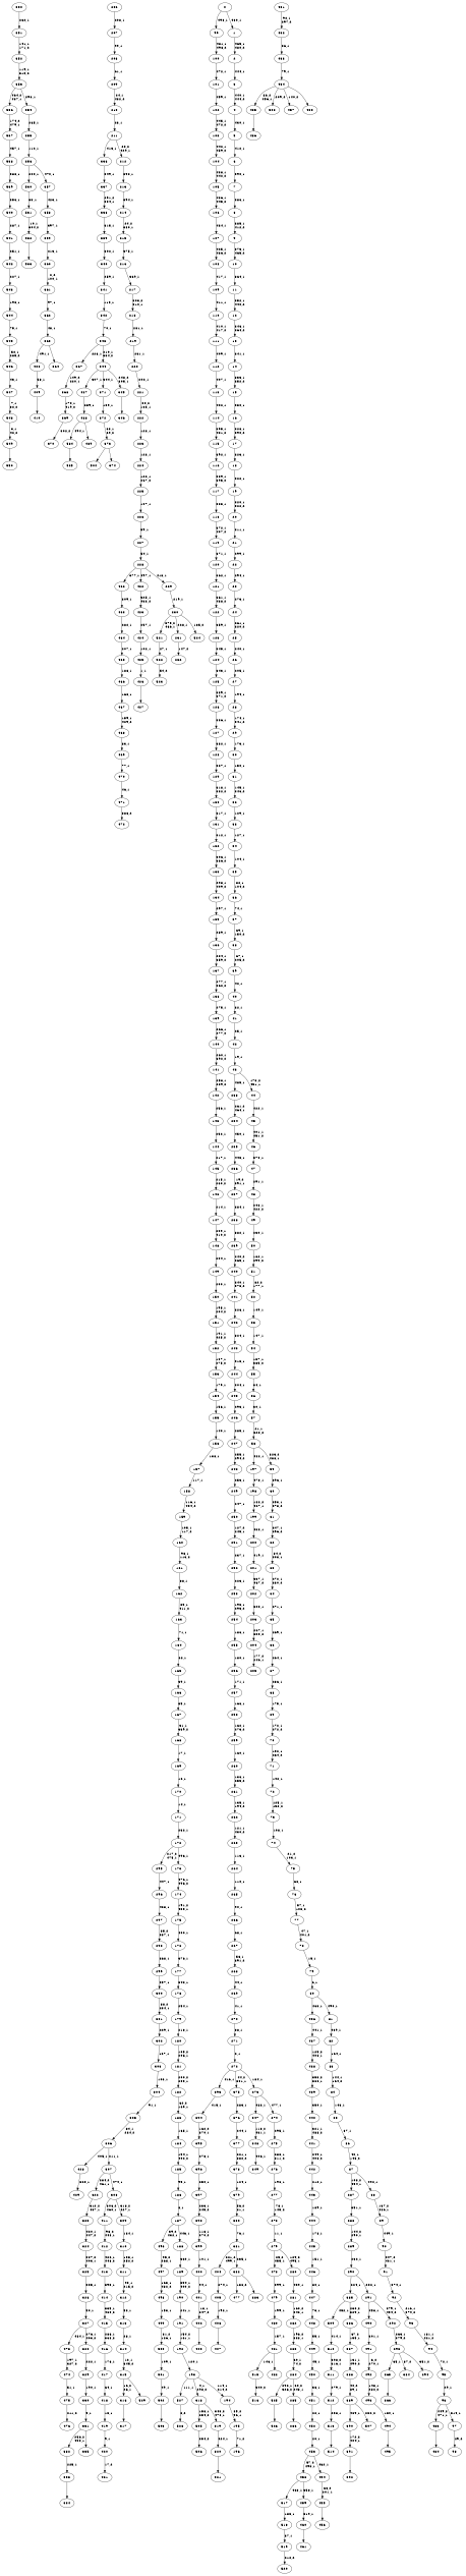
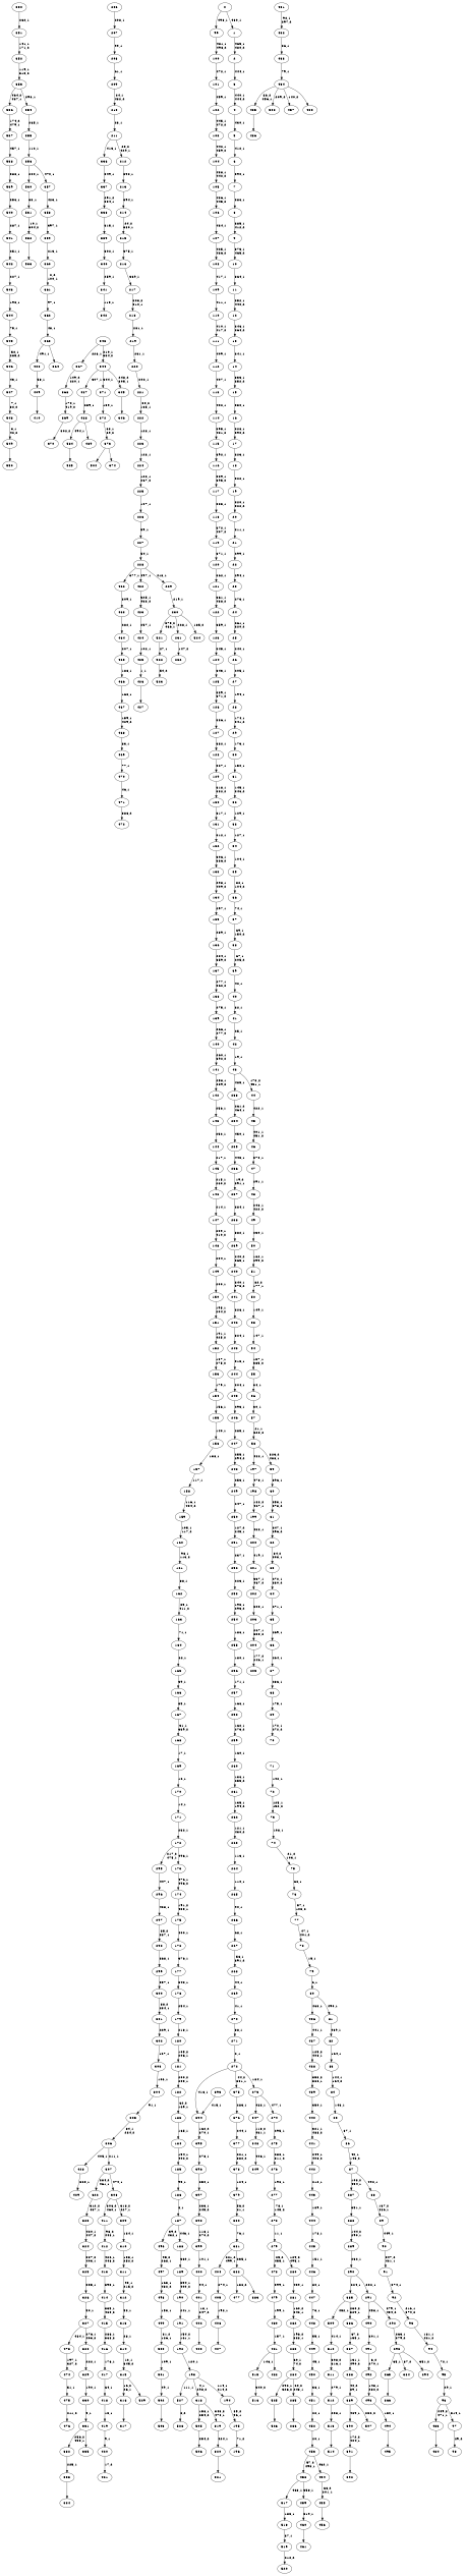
  digraph {
    549
    550
    548
    547
    546
    545
    544
    543
    542
    541
    540
    539
    538
    537
    536
    534
    535
    532
    533
    531
    530
    527
    528
    525
    526
    522
    523
    521
    519
    520
    518
    517
    515
    516
    513
    514
    512
    511
    510
    509
    505
    506
    502
    503
    501
    500
    499
    498
    497
    496
    494
    495
    493
    492
    491
    490
    488
    489
    487
    485
    486
    483
    484
    481
    482
    480
    479
    478
    475
    476
    474
    473
    471
    472
    470
    469
    468
    467
    466
    465
    464
    463
    462
    460
    461
    459
    458
    455
    456
    454
    453
    452
    451
    450
    449
    448
    447
    446
    445
    444
    443
    442
    441
    440
    439
    438
    437
    436
    434
    508
    457
    435
    433
    432
    431
    428
    429
    426
    427
    425
    424
    423
    422
    420
    421
    419
    418
    417
    416
    415
    414
    413
    412
    411
    409
    410
    408
    406
    407
    405
    404
    402
    403
    401
    400
    399
    398
    397
    396
    395
    394
    393
    391
    392
    390
    389
    507
    388
    387
    386
    385
    382
    477
    383
    381
    380
    379
    378
    377
    376
    375
    373
    504
    374
    372
    371
    369
    370
    368
    367
    365
    366
    363
    364
    362
    361
    360
    359
    358
    357
    356
    355
    354
    353
    352
    351
    350
    348
    349
    347
    345
    346
    344
    343
    342
    341
    340
    339
    338
    337
    336
    333
    334
    332
    331
    335
    330
    329
    328
    327
    326
    325
    324
    323
    322
    320
    321
    319
    318
    316
    317
    315
    529
    314
    313
    312
    311
    310
    309
    308
    307
    306
    305
    304
    303
    302
    301
    300
    299
    298
    297
    296
    295
    293
    384
    294
    292
    291
    290
    289
    288
    287
    285
    286
    284
    283
    282
    281
    280
    279
    278
    277
    276
    275
    274
    273
    272
    271
    270
    269
    268
    267
    266
    265
    264
    263
    262
    261
    260
    259
    258
    257
    256
    255
    254
    253
    252
    251
    250
    249
    248
    247
    246
    245
    244
    243
    242
    241
    240
    239
    238
    237
    236
    235
    234
    233
    231
    232
    230
    524
    229
    228
    227
    226
    225
    224
    223
    222
    221
    220
    219
    218
    217
    216
    215
    214
    213
    212
    211
    210
    209
    208
    207
    206
    204
    205
    203
    202
    201
    200
    199
    198
    197
    195
    196
    194
    193
    192
    191
    190
    189
    188
    187
    186
    185
    184
    183
    182
    181
    180
    179
    178
    177
    176
    175
    174
    173
    172
    171
    170
    169
    168
    167
    166
    165
    164
    163
    162
    161
    160
    159
    158
    157
    156
    155
    154
    153
    152
    151
    150
    149
    148
    147
    146
    145
    144
    143
    142
    141
    140
    139
    138
    137
    136
    135
    134
    133
    132
    131
    130
    129
    128
    127
    126
    125
    124
    123
    122
    121
    120
    119
    118
    117
    116
    115
    114
    113
    112
    111
    110
    109
    108
    107
    106
    105
    104
    103
    102
    101
    100
    99
    97
    98
    96
    95
    94
    93
    92
    91
    90
    89
    88
    87
    86
    85
    84
    83
    82
    81
    80
    79
    78
    77
    76
    75
    74
    73
    72
    71
    70
    69
    68
    67
    66
    65
    64
    63
    62
    61
    60
    59
    58
    57
    56
    55
    54
    53
    52
    51
    50
    49
    48
    47
    46
    45
    44
    43
    42
    41
    40
    39
    38
    37
    36
    35
    34
    33
    32
    31
    30
    29
    28
    27
    26
    25
    24
    23
    22
    21
    20
    19
    18
    17
    16
    15
    14
    13
    12
    11
    10
    9
    8
    7
    6
    5
    4
    3
    2
    1
    0
    549 -> 550
    548 -> 549 [label="3,1\n42,2"]
    547 -> 548 [label="7,1\n32,2"]
    546 -> 547 [label="43,1"]
    545 -> 546 [label="52,1\n285,2"]
    544 -> 545 [label="75,1"]
    543 -> 544 [label="198,1"]
    542 -> 543 [label="227,1"]
    541 -> 542 [label="251,1"]
    540 -> 541 [label="287,1"]
    539 -> 540 [label="356,1"]
    538 -> 539 [label="388,1"]
    537 -> 538 [label="457,1"]
    536 -> 537 [label="174,2\n479,1"]
    534 -> 535
    532 -> 533
    531 -> 532 [label="10,1\n304,2"]
    530 -> 531 [label="33,1"]
    527 -> 528 [label="8,2"]
    525 -> 526
    522 -> 523 [label="54,2"]
    521 -> 522 [label="27,1"]
    519 -> 520 [label="212,2"]
    518 -> 519 [label="37,1"]
    517 -> 518 [label="183,1"]
    515 -> 516 [label="340,2"]
    513 -> 514
    512 -> 513 [label="238,1"]
    511 -> 512 [label="279,1"]
    510 -> 511 [label="308,2\n316,1"]
    509 -> 510 [label="414,1"]
    505 -> 506 [label="354,2"]
    502 -> 503
    501 -> 502 [label="49,1"]
    500 -> 501 [label="109,1"]
    499 -> 500 [label="31,2\n126,1"]
    498 -> 499 [label="153,1"]
    497 -> 498 [label="163,1\n432,2"]
    496 -> 497 [label="95,2\n268,1"]
    494 -> 495
    493 -> 494 [label="130,1"]
    492 -> 493 [label="148,1\n232,2"]
    491 -> 492 [label="6,2\n270,1"]
    490 -> 491 [label="301,1"]
    488 -> 534 [label="494,1"]
    488 -> 489
    487 -> 488 [label="239,1"]
    485 -> 486
    483 -> 484
    481 -> 515 [label="146,1"]
    481 -> 482
    480 -> 481 [label="157,1"]
    479 -> 480 [label="199,1"]
    478 -> 479 [label="399,1"]
    475 -> 476 [label="211,2"]
    474 -> 475 [label="51,1"]
    473 -> 474 [label="197,1\n327,2"]
    471 -> 472 [label="386,2"]
    470 -> 471 [label="46,1"]
    469 -> 470 [label="77,1"]
    468 -> 469 [label="83,1"]
    467 -> 468 [label="159,1\n429,2"]
    466 -> 467 [label="168,1"]
    465 -> 466 [label="188,1"]
    464 -> 465 [label="207,1"]
    463 -> 464 [label="282,1"]
    462 -> 463 [label="309,1"]
    460 -> 461
    459 -> 460 [label="319,1"]
    458 -> 517 [label="468,1"]
    458 -> 459 [label="358,1"]
    455 -> 456
    454 -> 455 [label="66,2\n201,1"]
    453 -> 458 [label="57,2\n493,1"]
    453 -> 454 [label="462,1"]
    452 -> 453 [label="20,1"]
    451 -> 452 [label="22,1"]
    450 -> 451 [label="36,1"]
    449 -> 450 [label="45,1"]
    448 -> 449 [label="55,1"]
    447 -> 448 [label="73,1"]
    446 -> 447 [label="80,1"]
    445 -> 446 [label="151,1"]
    444 -> 445 [label="178,1"]
    443 -> 444 [label="189,1"]
    442 -> 443 [label="212,1"]
    441 -> 442 [label="249,1\n408,2"]
    440 -> 441 [label="321,1\n488,2"]
    439 -> 440 [label="350,1"]
    438 -> 439 [label="353,2\n366,1"]
    437 -> 438 [label="125,2\n408,1"]
    436 -> 437 [label="441,1"]
    434 -> 485 [label="86,2\n456,1"]
    434 -> 508 [label="209,2"]
    434 -> 457 [label="140,2"]
    434 -> 435
    433 -> 434 [label="79,1"]
    432 -> 433 [label="86,1"]
    431 -> 432 [label="92,1\n297,2"]
    428 -> 429 [label="363,1"]
    426 -> 427
    425 -> 426 [label="1,1"]
    424 -> 425 [label="102,1"]
    423 -> 424 [label="257,1"]
    422 -> 423 [label="325,1\n433,2"]
    420 -> 421 [label="17,2"]
    419 -> 420 [label="9,1"]
    418 -> 419 [label="13,1"]
    417 -> 418 [label="64,1"]
    416 -> 417 [label="176,1"]
    415 -> 416 [label="286,1\n368,2"]
    414 -> 415 [label="335,1\n460,2"]
    413 -> 414 [label="393,1"]
    412 -> 413 [label="426,1\n448,2"]
    411 -> 412 [label="98,2\n448,1"]
    409 -> 410
    408 -> 409 [label="58,1"]
    406 -> 407
    405 -> 406 [label="192,1"]
    404 -> 405 [label="274,1"]
    402 -> 403
    401 -> 402 [label="18,1\n247,2"]
    400 -> 401 [label="94,1"]
    399 -> 400 [label="101,1"]
    398 -> 399 [label="118,1\n370,2"]
    397 -> 398 [label="233,1\n245,2"]
    396 -> 397 [label="250,1"]
    395 -> 396 [label="278,1"]
    394 -> 395 [label="162,2\n370,1"]
    393 -> 394 [label="415,1"]
    391 -> 392
    390 -> 391 [label="172,2\n404,1"]
    389 -> 390 [label="469,1"]
    389 -> 507 [label="236,2"]
    388 -> 389 [label="40,2\n89,1"]
    387 -> 388 [label="131,1\n490,2"]
    386 -> 387 [label="67,2\n155,1"]
    385 -> 509 [label="452,1"]
    385 -> 386 [label="230,2\n329,1"]
    382 -> 477 [label="136,2"]
    382 -> 383
    381 -> 404 [label="221,2\n499,1"]
    381 -> 382 [label="235,1"]
    380 -> 381 [label="76,1"]
    379 -> 380 [label="56,2\n81,1"]
    378 -> 379 [label="124,1"]
    377 -> 378 [label="221,1\n382,2"]
    376 -> 377 [label="244,1"]
    375 -> 376 [label="283,1"]
    373 -> 504
    373 -> 374
    372 -> 373 [label="63,1\n69,2"]
    371 -> 372 [label="139,1"]
    369 -> 370 [label="302,2"]
    368 -> 369 [label="170,1\n419,2"]
    367 -> 368 [label="149,2\n220,1"]
    365 -> 366
    363 -> 408 [label="491,1"]
    363 -> 364
    362 -> 363 [label="48,1"]
    361 -> 362 [label="97,1"]
    360 -> 361 [label="2,2\n100,1"]
    359 -> 360 [label="213,1"]
    358 -> 359 [label="397,1"]
    357 -> 358 [label="423,1"]
    356 -> 530 [label="280,1"]
    356 -> 357 [label="470,1"]
    355 -> 356 [label="112,1"]
    354 -> 355 [label="265,1"]
    353 -> 536 [label="464,2\n487,1"]
    353 -> 354 [label="296,1"]
    352 -> 353 [label="119,1\n313,2"]
    351 -> 352 [label="141,1\n171,2"]
    350 -> 351 [label="262,1"]
    348 -> 349 [label="406,1"]
    347 -> 348 [label="113,2\n431,1"]
    345 -> 346
    344 -> 487 [label="307,1"]
    344 -> 371 [label="344,1"]
    344 -> 345 [label="248,2\n305,1"]
    343 -> 367 [label="226,1"]
    343 -> 344 [label="210,1\n334,2"]
-   342 -> 343 [label="70,1"]
    341 -> 342 [label="115,1"]
    340 -> 341 [label="259,1"]
    339 -> 340 [label="302,1"]
    338 -> 339 [label="315,1"]
    337 -> 338 [label="291,2\n334,1"]
    336 -> 337 [label="349,1"]
    333 -> 334
    332 -> 333 [label="225,1"]
    331 -> 332 [label="256,2\n453,1"]
    331 -> 335
    330 -> 331 [label="5,1"]
    329 -> 330 [label="190,1"]
    328 -> 329 [label="222,1"]
    327 -> 473 [label="484,1"]
    327 -> 328 [label="276,1\n403,2"]
    326 -> 327 [label="50,1"]
    325 -> 326 [label="355,1"]
    324 -> 325 [label="387,2\n403,1"]
    323 -> 324 [label="420,1\n447,2"]
    322 -> 323 [label="312,2\n437,1"]
    320 -> 321
    319 -> 320 [label="424,1"]
    318 -> 505 [label="158,1\n254,2"]
    318 -> 319 [label="343,2\n478,1"]
    316 -> 317
    315 -> 316 [label="16,2\n26,1"]
    315 -> 529
    314 -> 315 [label="12,1\n345,2"]
    313 -> 314 [label="28,1"]
    312 -> 313 [label="53,1"]
    311 -> 312 [label="93,1\n215,2"]
    310 -> 311 [label="133,1\n252,2"]
    309 -> 310 [label="134,1"]
    308 -> 411 [label="306,2\n460,1"]
    308 -> 309 [label="318,2\n427,1"]
    307 -> 322 [label="284,2\n461,1"]
    307 -> 308 [label="474,1"]
    306 -> 428 [label="405,1"]
    306 -> 307 [label="211,1"]
    305 -> 306 [label="84,1\n234,2"]
    304 -> 305 [label="91,1"]
    303 -> 304 [label="106,1"]
    302 -> 303 [label="167,1"]
    301 -> 302 [label="229,1"]
    300 -> 301 [label="88,2\n234,1"]
    299 -> 300 [label="357,1"]
    298 -> 299 [label="368,1"]
    297 -> 298 [label="35,2\n387,1"]
    296 -> 297 [label="428,1"]
    295 -> 296 [label="447,1"]
    293 -> 365 [label="65,1"]
    293 -> 384 [label="87,2"]
    293 -> 294 [label="351,2"]
    292 -> 293 [label="263,1\n379,2"]
    291 -> 490 [label="458,1"]
    291 -> 292 [label="379,1\n454,2"]
    290 -> 385 [label="224,1"]
    290 -> 291 [label="232,1"]
    289 -> 290 [label="232,1"]
    288 -> 289 [label="144,2\n290,1"]
    287 -> 288 [label="351,1"]
    285 -> 286
    284 -> 525 [label="292,1\n326,2"]
    284 -> 285 [label="60,2\n243,1"]
    283 -> 284 [label="60,1\n74,2"]
    282 -> 283 [label="196,2\n338,1"]
    281 -> 282 [label="160,2\n342,1"]
    280 -> 281 [label="439,1"]
    279 -> 478 [label="25,2\n455,1"]
    279 -> 280 [label="129,2\n495,1"]
    278 -> 279 [label="11,1"]
    277 -> 278 [label="78,1\n145,2"]
    276 -> 277 [label="196,1"]
    275 -> 276 [label="288,1\n311,2"]
    274 -> 275 [label="295,1"]
    273 -> 347 [label="483,1"]
    273 -> 274 [label="477,1"]
-   272 -> 393 [label="416,1"]
+   272 -> 394 [label="416,1"]
    272 -> 375 [label="44,2\n381,1"]
    272 -> 273 [label="184,1"]
    271 -> 272 [label="2,1"]
    270 -> 271 [label="38,1"]
    269 -> 270 [label="41,1"]
    268 -> 269 [label="44,1"]
    267 -> 268 [label="56,1\n391,2"]
    266 -> 267 [label="68,1"]
    265 -> 266 [label="90,1"]
    264 -> 265 [label="110,1"]
    263 -> 264 [label="113,1"]
    262 -> 263 [label="121,1\n430,2"]
    261 -> 262 [label="135,1\n194,2"]
    260 -> 261 [label="136,1\n255,2"]
    259 -> 260 [label="160,1"]
    258 -> 259 [label="162,1\n273,2"]
    257 -> 258 [label="166,1"]
    256 -> 257 [label="171,1"]
    255 -> 256 [label="180,1"]
    254 -> 255 [label="186,1"]
    253 -> 254 [label="193,1\n293,2"]
    252 -> 253 [label="223,1"]
    251 -> 252 [label="237,1"]
    250 -> 251 [label="127,2\n245,1"]
    249 -> 250 [label="247,1"]
    248 -> 249 [label="253,1"]
    247 -> 248 [label="255,1\n294,2"]
    246 -> 247 [label="285,1"]
    245 -> 246 [label="293,1"]
    244 -> 245 [label="304,1"]
    243 -> 244 [label="313,1"]
    242 -> 243 [label="324,1"]
    241 -> 242 [label="326,1"]
    240 -> 241 [label="340,1\n373,2"]
    239 -> 240 [label="240,2\n365,1"]
    238 -> 239 [label="382,1"]
    237 -> 238 [label="384,1"]
    236 -> 237 [label="19,2\n391,1"]
    235 -> 236 [label="443,1"]
    234 -> 235 [label="450,1"]
    233 -> 234 [label="261,2\n464,1"]
    231 -> 232 [label="147,2"]
    230 -> 521 [label="375,2\n466,1"]
    230 -> 231 [label="228,1"]
    230 -> 524 [label="185,2"]
    229 -> 230 [label="219,1"]
    228 -> 462 [label="377,1"]
    228 -> 422 [label="497,1"]
    228 -> 229 [label="418,1"]
    227 -> 228 [label="54,1"]
    226 -> 227 [label="59,1"]
    225 -> 226 [label="107,1"]
    224 -> 225 [label="122,1\n267,2"]
    223 -> 224 [label="123,1"]
    222 -> 223 [label="128,1"]
    221 -> 222 [label="30,2\n185,1"]
    220 -> 221 [label="202,1"]
    219 -> 220 [label="231,1"]
    218 -> 219 [label="281,1"]
    217 -> 218 [label="303,2\n310,1"]
    216 -> 217 [label="369,1"]
    215 -> 216 [label="375,1"]
    214 -> 215 [label="24,2\n380,1"]
    213 -> 214 [label="394,1"]
    212 -> 213 [label="398,1"]
    211 -> 336 [label="413,1"]
    211 -> 212 [label="23,2\n429,1"]
    210 -> 211 [label="23,1"]
    209 -> 210 [label="24,1\n482,2"]
    208 -> 209 [label="61,1"]
    207 -> 208 [label="99,1"]
    206 -> 207 [label="208,1"]
    204 -> 205 [label="177,2\n246,1"]
    203 -> 204 [label="267,1\n333,2"]
    202 -> 203 [label="303,1"]
    201 -> 202 [label="337,1\n467,2"]
    200 -> 201 [label="419,1"]
    199 -> 200 [label="433,1"]
    198 -> 199 [label="182,2\n467,1"]
    197 -> 198 [label="473,1"]
    195 -> 196 [label="71,2"]
    194 -> 195 [label="85,2\n96,1"]
    193 -> 527 [label="111,1"]
    193 -> 318 [label="4,1\n298,2"]
    193 -> 194 [label="114,1\n214,2"]
    192 -> 193 [label="120,1"]
    191 -> 192 [label="154,2\n161,1"]
    190 -> 191 [label="241,1"]
    189 -> 190 [label="354,1\n400,2"]
    188 -> 189 [label="360,1"]
    187 -> 496 [label="39,2\n432,1"]
    187 -> 188 [label="446,1"]
    186 -> 187 [label="8,1"]
    185 -> 186 [label="95,1"]
    184 -> 185 [label="154,1\n402,2"]
    183 -> 184 [label="165,1"]
    182 -> 183 [label="62,2\n169,1"]
    181 -> 182 [label="200,2\n203,1"]
    180 -> 181 [label="105,2\n206,1"]
    179 -> 180 [label="218,1"]
    178 -> 179 [label="254,1"]
    177 -> 178 [label="348,1"]
    176 -> 177 [label="376,1"]
    175 -> 176 [label="400,1"]
    174 -> 175 [label="191,2\n435,1"]
    173 -> 174 [label="476,1\n496,2"]
    172 -> 295 [label="217,2\n475,1"]
    172 -> 173 [label="496,1"]
    171 -> 172 [label="232,1"]
    170 -> 171 [label="14,1"]
    169 -> 170 [label="16,1"]
    168 -> 169 [label="17,1"]
    167 -> 168 [label="31,1\n339,2"]
    166 -> 167 [label="35,1"]
    165 -> 166 [label="39,1"]
    164 -> 165 [label="62,1"]
    163 -> 164 [label="71,1"]
    162 -> 163 [label="85,1\n411,2"]
    161 -> 162 [label="88,1"]
    160 -> 161 [label="98,1\n116,2"]
    159 -> 160 [label="105,1\n117,2"]
    158 -> 159 [label="116,1\n434,2"]
    157 -> 158 [label="117,1"]
    156 -> 157 [label="138,1"]
    155 -> 156 [label="140,1"]
    154 -> 155 [label="156,1"]
    153 -> 154 [label="179,1"]
    152 -> 153 [label="187,1\n275,2"]
    151 -> 152 [label="191,1\n425,2"]
    150 -> 151 [label="195,1\n204,2"]
    149 -> 150 [label="200,1"]
    148 -> 149 [label="204,1"]
    147 -> 148 [label="209,1\n410,2"]
    146 -> 147 [label="214,1"]
    145 -> 146 [label="215,1\n260,2"]
    144 -> 145 [label="217,1"]
    143 -> 144 [label="252,1"]
    142 -> 143 [label="256,1"]
    141 -> 142 [label="258,1\n289,2"]
    140 -> 141 [label="260,1\n392,2"]
    139 -> 140 [label="266,1\n277,2"]
    138 -> 139 [label="275,1"]
    137 -> 138 [label="277,1\n362,2"]
    136 -> 137 [label="284,1\n359,2"]
    135 -> 136 [label="289,1"]
    134 -> 135 [label="297,1"]
    133 -> 134 [label="298,1\n409,2"]
    132 -> 133 [label="306,1\n336,2"]
    131 -> 132 [label="312,1"]
    130 -> 131 [label="317,1"]
    129 -> 130 [label="318,1\n332,2"]
    128 -> 129 [label="327,1"]
    127 -> 128 [label="332,1"]
    126 -> 127 [label="336,1"]
    125 -> 126 [label="339,1\n371,2"]
    124 -> 125 [label="343,1"]
    123 -> 124 [label="345,1"]
    122 -> 123 [label="359,1"]
    121 -> 122 [label="361,1\n438,2"]
    120 -> 121 [label="362,1"]
    119 -> 120 [label="371,1"]
    118 -> 119 [label="372,1\n407,2"]
    117 -> 118 [label="383,1"]
    116 -> 117 [label="389,1\n395,2"]
    115 -> 116 [label="392,1"]
    114 -> 115 [label="395,1\n481,2"]
    113 -> 114 [label="402,1"]
    112 -> 113 [label="407,1"]
    111 -> 112 [label="409,1"]
    110 -> 111 [label="410,1\n417,2"]
    109 -> 110 [label="411,1"]
    108 -> 109 [label="417,1"]
    107 -> 108 [label="425,1\n436,2"]
    106 -> 107 [label="434,1"]
    105 -> 106 [label="436,1\n445,2"]
    104 -> 105 [label="438,1\n442,2"]
    103 -> 104 [label="442,1\n459,2"]
    102 -> 103 [label="445,1\n472,2"]
    101 -> 102 [label="459,1"]
    100 -> 101 [label="472,1"]
    99 -> 100 [label="481,1\n498,2"]
    97 -> 98 [label="29,2"]
    96 -> 483 [label="449,2\n471,1"]
    96 -> 97 [label="314,1"]
    95 -> 96 [label="29,1"]
    94 -> 95 [label="72,1"]
    93 -> 94 [label="181,1\n421,2"]
    92 -> 93 [label="216,1\n374,2"]
    91 -> 92 [label="374,1"]
    90 -> 91 [label="347,2\n421,1"]
    89 -> 90 [label="449,1"]
    88 -> 89 [label="137,2\n486,1"]
    87 -> 287 [label="108,2\n454,1"]
    87 -> 88 [label="492,1"]
    86 -> 87 [label="40,1\n143,2"]
    85 -> 86 [label="87,1"]
    84 -> 85 [label="143,1"]
    83 -> 84 [label="144,1\n164,2"]
    82 -> 83 [label="164,1"]
    81 -> 82 [label="489,1"]
    80 -> 436 [label="463,1"]
    80 -> 81 [label="490,1"]
    79 -> 80 [label="6,1"]
    78 -> 79 [label="15,1"]
    77 -> 78 [label="47,1\n401,2"]
    76 -> 77 [label="57,1\n103,2"]
    75 -> 76 [label="66,1"]
    74 -> 75 [label="21,2\n103,1"]
    73 -> 74 [label="108,1"]
    72 -> 73 [label="125,1\n152,2"]
    71 -> 72 [label="142,1"]
-   70 -> 71 [label="152,1\n264,2"]
    69 -> 70 [label="172,1\n272,2"]
    68 -> 69 [label="175,1"]
    67 -> 68 [label="236,1"]
    66 -> 67 [label="264,1"]
    65 -> 66 [label="269,1"]
    64 -> 65 [label="271,1"]
    63 -> 64 [label="272,1\n330,2"]
    62 -> 63 [label="34,2\n308,1"]
    61 -> 62 [label="347,1\n396,2"]
    60 -> 61 [label="353,1\n378,2"]
    59 -> 60 [label="396,1"]
    58 -> 197 [label="482,1"]
    58 -> 59 [label="323,2\n488,1"]
    57 -> 58 [label="21,1\n328,2"]
    56 -> 57 [label="30,1"]
    55 -> 56 [label="34,1"]
    54 -> 55 [label="137,1\n385,2"]
    53 -> 54 [label="147,1"]
    52 -> 53 [label="149,1"]
    51 -> 52 [label="82,2\n177,1"]
    50 -> 51 [label="182,1\n299,2"]
    49 -> 50 [label="230,1"]
    48 -> 49 [label="248,1\n422,2"]
    47 -> 48 [label="291,1"]
    46 -> 47 [label="378,1"]
    45 -> 46 [label="401,1\n451,2"]
    44 -> 45 [label="422,1"]
    43 -> 233 [label="485,1"]
    43 -> 44 [label="173,2\n451,1"]
    42 -> 43 [label="19,1"]
    41 -> 42 [label="25,1"]
    40 -> 41 [label="32,1"]
    39 -> 40 [label="42,1"]
    38 -> 39 [label="67,1\n205,2"]
    37 -> 38 [label="69,1\n150,2"]
    36 -> 37 [label="74,1"]
    35 -> 36 [label="82,1\n104,2"]
    34 -> 35 [label="104,1"]
    33 -> 34 [label="127,1"]
    32 -> 33 [label="129,1"]
    31 -> 32 [label="145,1\n346,2"]
    30 -> 31 [label="150,1"]
    29 -> 30 [label="173,1"]
    28 -> 29 [label="174,1\n341,2"]
    27 -> 28 [label="194,1"]
    26 -> 27 [label="205,1"]
    25 -> 26 [label="240,1"]
    24 -> 25 [label="261,1\n320,2"]
    23 -> 24 [label="273,1"]
    22 -> 23 [label="294,1"]
    21 -> 22 [label="299,1"]
    20 -> 21 [label="311,1"]
    19 -> 20 [label="320,1\n322,2"]
    18 -> 19 [label="322,1"]
    17 -> 18 [label="323,1"]
    16 -> 17 [label="328,1\n390,2"]
    15 -> 16 [label="330,1"]
    14 -> 15 [label="333,1\n352,2"]
    13 -> 14 [label="341,1"]
    12 -> 13 [label="346,1\n364,2"]
    11 -> 12 [label="352,1\n440,2"]
    10 -> 11 [label="364,1"]
    9 -> 10 [label="373,1\n465,2"]
    8 -> 9 [label="385,1\n412,2"]
    7 -> 8 [label="386,1"]
    6 -> 7 [label="390,1"]
    5 -> 6 [label="412,1"]
    4 -> 5 [label="430,1"]
    3 -> 4 [label="440,1\n444,2"]
    2 -> 3 [label="444,1"]
    1 -> 2 [label="465,1\n480,2"]
    0 -> 99 [label="498,1"]
    0 -> 1 [label="480,1"]
  }
